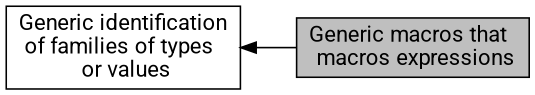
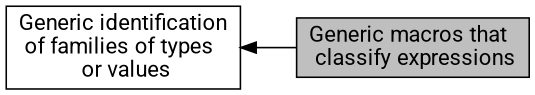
  digraph {
    rankdir=LR
    fontname=Roboto
    node [color=black fontname=Roboto fontsize=14 shape=box style=filled]
    n1 [fillcolor=white height=0.2 label="Generic identification\l of families of types\l or values" width=0.4]
-   n2 [fillcolor=grey75 fontcolor=black height=0.2 label="Generic macros that\l macros expressions" width=0.4]
+   n2 [fillcolor=grey75 fontcolor=black height=0.2 label="Generic macros that\l classify expressions" width=0.4]
    n1 -> n2 [dir=back fontname=Roboto fontsize=14 labelfontname=Helvetica labelfontsize=14 shape=plaintext style=solid]
  }
